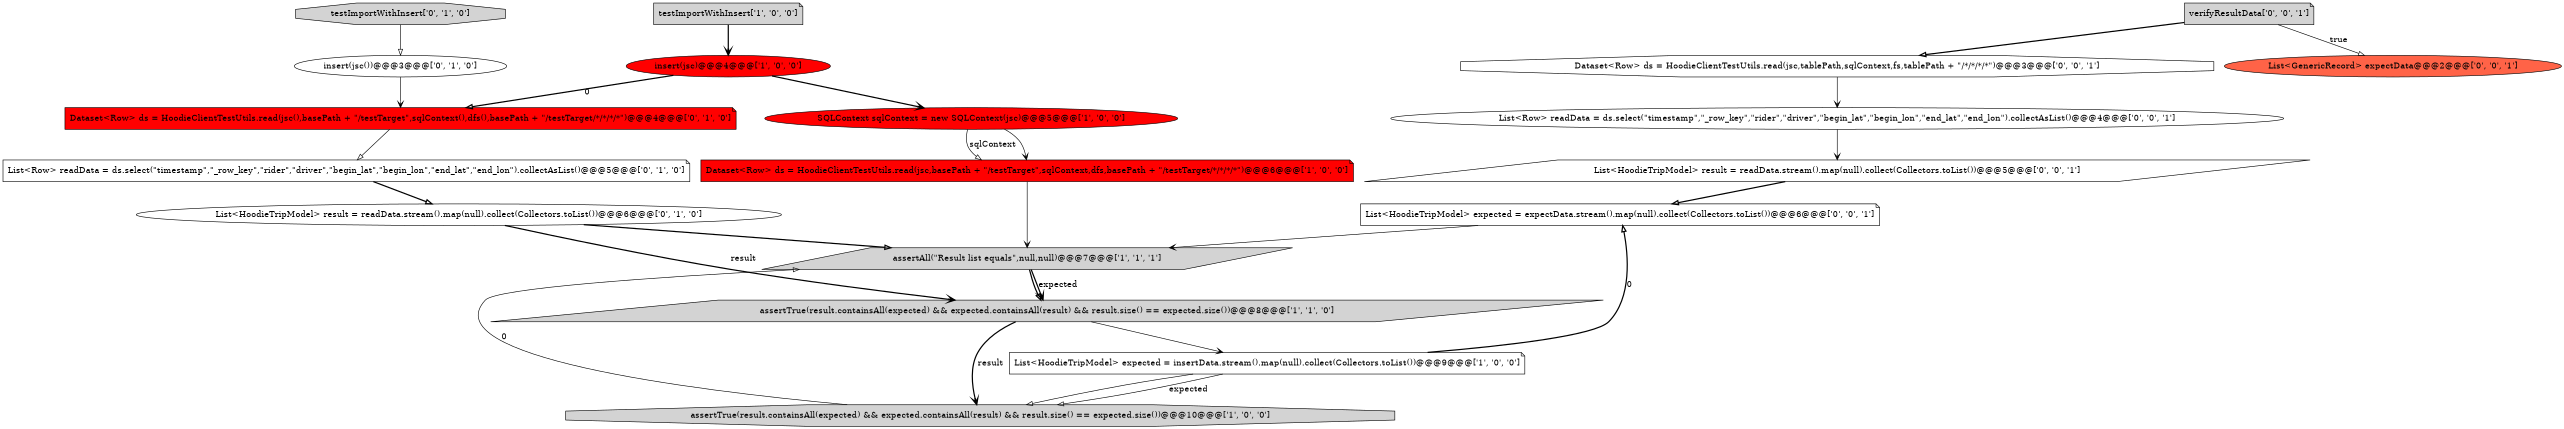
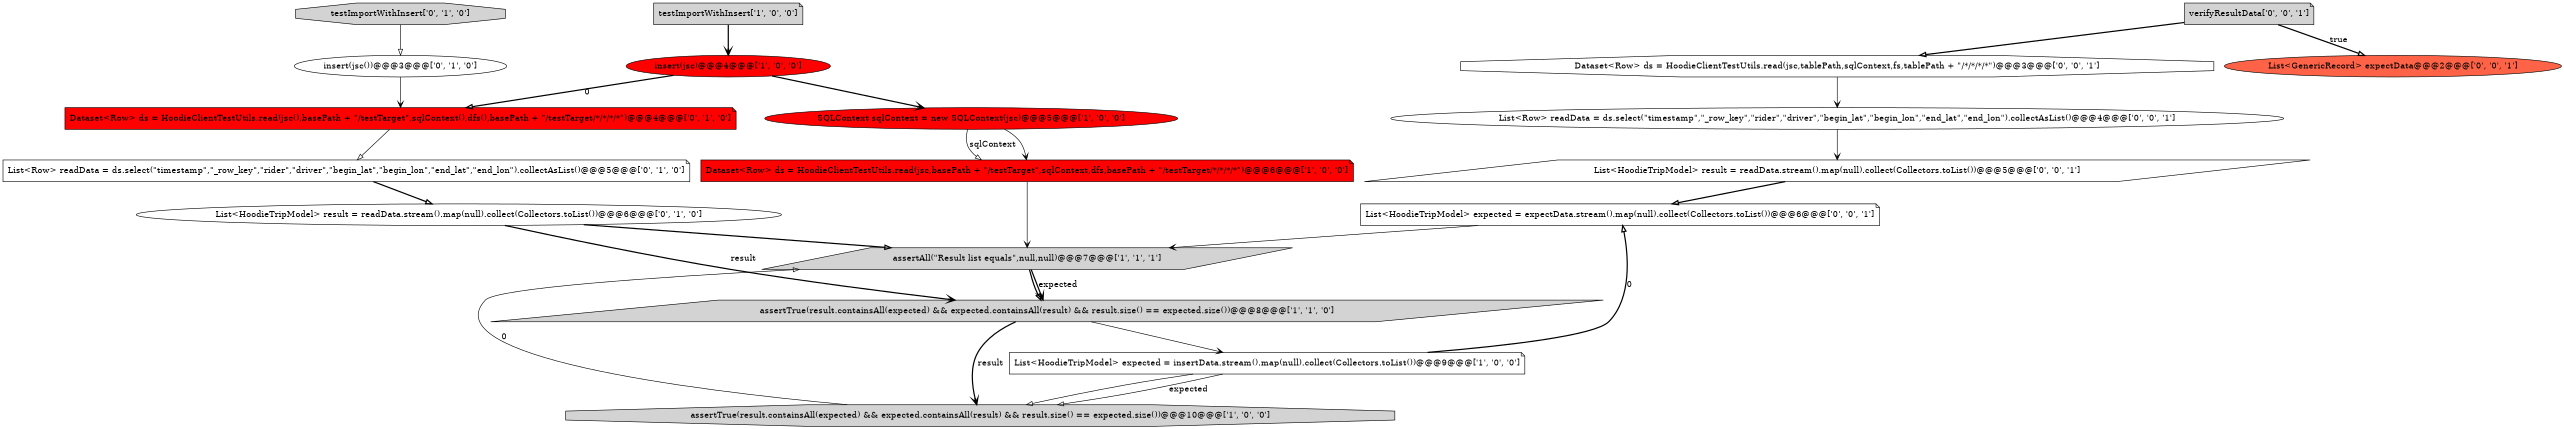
  digraph {
    node [fillcolor=white shape=note style=filled]
    edge [arrowhead=onormal style=solid]
    n1 [label="Dataset<Row> ds = HoodieClientTestUtils.read(jsc,tablePath,sqlContext,fs,tablePath + \"/*/*/*/*\")@@@3@@@['0', '0', '1']" shape=octagon]
    n2 [label="List<Row> readData = ds.select(\"timestamp\",\"_row_key\",\"rider\",\"driver\",\"begin_lat\",\"begin_lon\",\"end_lat\",\"end_lon\").collectAsList()@@@4@@@['0', '0', '1']" shape=ellipse]
    n3 [label="List<HoodieTripModel> result = readData.stream().map(null).collect(Collectors.toList())@@@5@@@['0', '0', '1']" shape=parallelogram]
    n4 [label="List<HoodieTripModel> expected = expectData.stream().map(null).collect(Collectors.toList())@@@6@@@['0', '0', '1']"]
    n5 [label="List<Row> readData = ds.select(\"timestamp\",\"_row_key\",\"rider\",\"driver\",\"begin_lat\",\"begin_lon\",\"end_lat\",\"end_lon\").collectAsList()@@@5@@@['0', '1', '0']"]
    n6 [label="List<HoodieTripModel> result = readData.stream().map(null).collect(Collectors.toList())@@@6@@@['0', '1', '0']" shape=ellipse]
    n7 [fillcolor=lightgray label="assertAll(\"Result list equals\",null,null)@@@7@@@['1', '1', '1']" shape=parallelogram]
    n8 [fillcolor=lightgray label="assertTrue(result.containsAll(expected) && expected.containsAll(result) && result.size() == expected.size())@@@8@@@['1', '1', '0']" shape=parallelogram]
    n9 [fillcolor=red label="Dataset<Row> ds = HoodieClientTestUtils.read(jsc(),basePath + \"/testTarget\",sqlContext(),dfs(),basePath + \"/testTarget/*/*/*/*\")@@@4@@@['0', '1', '0']"]
    n10 [fillcolor=red label="Dataset<Row> ds = HoodieClientTestUtils.read(jsc,basePath + \"/testTarget\",sqlContext,dfs,basePath + \"/testTarget/*/*/*/*\")@@@6@@@['1', '0', '0']"]
    n11 [label="List<HoodieTripModel> expected = insertData.stream().map(null).collect(Collectors.toList())@@@9@@@['1', '0', '0']"]
    n12 [fillcolor=lightgray label="assertTrue(result.containsAll(expected) && expected.containsAll(result) && result.size() == expected.size())@@@10@@@['1', '0', '0']" shape=octagon]
    n13 [fillcolor=red label="insert(jsc)@@@4@@@['1', '0', '0']" shape=ellipse]
    n14 [fillcolor=red label="SQLContext sqlContext = new SQLContext(jsc)@@@5@@@['1', '0', '0']" shape=ellipse]
    n15 [label="insert(jsc())@@@3@@@['0', '1', '0']" shape=ellipse]
    n16 [fillcolor=lightgray label="verifyResultData['0', '0', '1']"]
    n17 [fillcolor=tomato label="List<GenericRecord> expectData@@@2@@@['0', '0', '1']" shape=ellipse]
    n18 [fillcolor=lightgray label="testImportWithInsert['0', '1', '0']" shape=octagon]
    n19 [fillcolor=lightgray label="testImportWithInsert['1', '0', '0']"]
    n1 -> n2 [arrowhead=vee]
    n2 -> n3 [arrowhead=vee]
    n3 -> n4 [style=bold]
    n4 -> n7 [arrowhead=vee]
    n5 -> n6 [style=bold]
    n6 -> n7 [style=bold]
    n6 -> n8 [arrowhead=vee label=result style=bold]
    n7 -> n8 [arrowhead=vee label=expected style=bold]
    n7 -> n8 [style=bold]
    n8 -> n11 [arrowhead=vee]
    n8 -> n12 [arrowhead=vee label=result style=bold]
    n9 -> n5
    n10 -> n7 [arrowhead=vee]
    n11 -> n4 [label=0 style=bold]
    n11 -> n12 [label=expected]
    n11 -> n12
    n12 -> n7 [label=0]
    n13 -> n9 [label=0 style=bold]
    n13 -> n14 [arrowhead=vee style=bold]
    n14 -> n10 [arrowhead=vee]
    n14 -> n10 [label=sqlContext]
    n15 -> n9 [arrowhead=vee]
    n16 -> n1 [style=bold]
-   n16 -> n17 [label=true]
+   n16 -> n17 [label=true style=bold]
    n18 -> n15
    n19 -> n13 [arrowhead=vee style=bold]
  }
